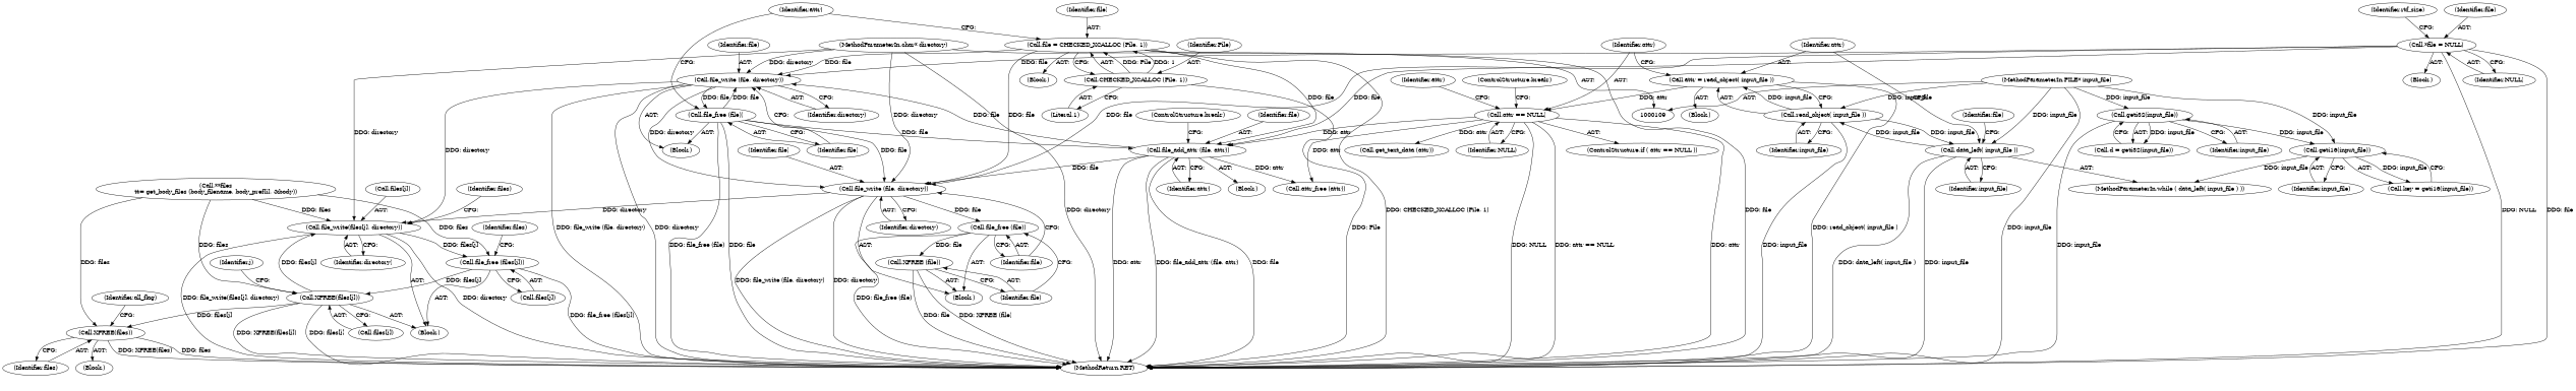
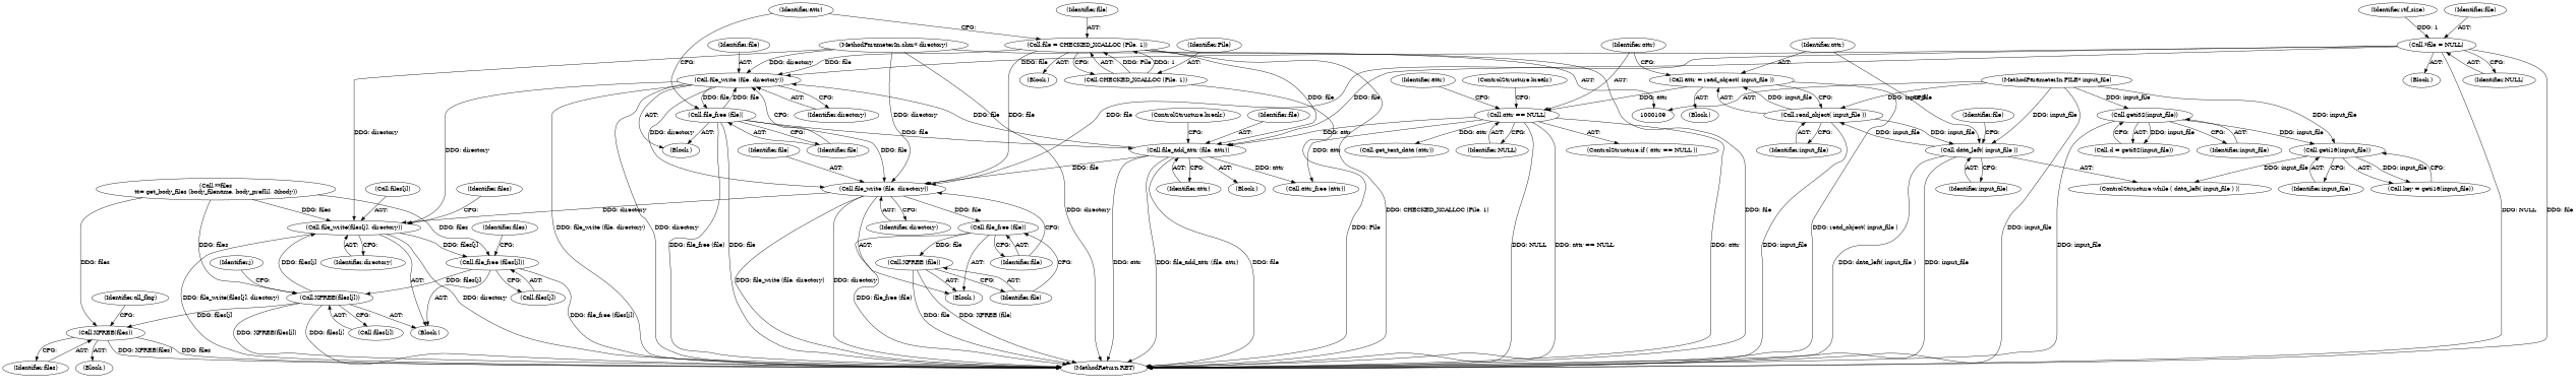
  digraph {
    n1 [label="(Call,file_write (file, directory))"]
    n2 [label="(Call,file_free (file))"]
    n3 [label="(Call,file_write(files[j], directory))"]
    n4 [label="(Identifier,directory)"]
    n5 [label="(MethodReturn,RET)"]
    n6 [label="(Block,)"]
    n7 [label="(Call,XFREE (file))"]
    n8 [label="(Identifier,file)"]
    n9 [label="(Call,file_free (files[j]))"]
    n10 [label="(Identifier,directory)"]
    n11 [label="(Block,)"]
    n12 [label="(Call,file_add_attr (file, attr))"]
    n13 [label="(Call,file_write (file, directory))"]
    n14 [label="(Block,)"]
    n15 [label="(Call,attr_free (attr))"]
    n16 [label="(Identifier,attr)"]
    n17 [label="(Call,file_free (file))"]
    n18 [label="(Block,)"]
    n19 [label="(Identifier,directory)"]
    n20 [label="(Call,file = CHECKED_XCALLOC (File, 1))"]
    n21 [label="(Call,CHECKED_XCALLOC (File, 1))"]
    n22 [label="(Block,)"]
-   n23 [label="(Literal,1)"]
    n24 [label="(Identifier,file)"]
    n25 [label="(Call,*file = NULL)"]
    n26 [label="(Identifier,NULL)"]
    n27 [label="(Block,)"]
    n28 [label="(MethodParameterIn,char* directory)"]
    1000109
    n30 [label="(Call,attr == NULL)"]
    n31 [label="(ControlStructure,if ( attr == NULL ))"]
    n32 [label="(Call,get_text_data (attr))"]
    n33 [label="(Identifier,NULL)"]
    n34 [label="(Call,attr = read_object( input_file ))"]
    n35 [label="(Call,read_object( input_file ))"]
    n36 [label="(Block,)"]
    n37 [label="(Call,data_left( input_file ))"]
    n38 [label="(Identifier,input_file)"]
    n39 [label="(Identifier,input_file)"]
-   n40 [label="(MethodParameterIn,while ( data_left( input_file ) ))"]
+   n40 [label="(ControlStructure,while ( data_left( input_file ) ))"]
    n41 [label="(Call,geti16(input_file))"]
    n42 [label="(Identifier,input_file)"]
    n43 [label="(Call,key = geti16(input_file))"]
    n44 [label="(Call,geti32(input_file))"]
    n45 [label="(Call,d = geti32(input_file))"]
    n46 [label="(Identifier,input_file)"]
    n47 [label="(MethodParameterIn,FILE* input_file)"]
    n48 [label="(Identifier,file)"]
    n49 [label="(Call,XFREE(files[j]))"]
    n50 [label="(Call,files[j])"]
    n51 [label="(Call,XFREE(files))"]
    n52 [label="(Call,files[j])"]
    n53 [label="(Identifier,files)"]
    n54 [label="(Block,)"]
    n55 [label="(Identifier,file)"]
    n56 [label="(ControlStructure,break;)"]
    n57 [label="(Identifier,rtf_size)"]
    n58 [label="(Identifier,j)"]
    n59 [label="(Call,files[j])"]
    n60 [label="(Identifier,File)"]
    n61 [label="(Identifier,files)"]
    n62 [label="(Identifier,all_flag)"]
    n63 [label="(Identifier,file)"]
    n64 [label="(Identifier,file)"]
    n65 [label="(Identifier,attr)"]
    n66 [label="(Identifier,attr)"]
    n67 [label="(Identifier,file)"]
    n68 [label="(Identifier,file)"]
    n69 [label="(Call,**files\n\t\t= get_body_files (body_filename, body_pref[i], &body))"]
    n70 [label="(ControlStructure,break;)"]
    n71 [label="(Identifier,files)"]
    n72 [label="(Identifier,file)"]
    n73 [label="(Identifier,attr)"]
    n74 [label="(Identifier,attr)"]
    n1 -> n2 [label="DDG: file"]
    n1 -> n3 [label="DDG: directory"]
    n1 -> n4 [label="CFG: "]
    n1 -> n5 [label="DDG: directory"]
    n1 -> n5 [label="DDG: file_write (file, directory)"]
    n1 -> n6 [label="AST: "]
    n2 -> n5 [label="DDG: file_free (file)"]
    n2 -> n6 [label="AST: "]
    n2 -> n7 [label="DDG: file"]
    n2 -> n8 [label="CFG: "]
    n3 -> n5 [label="DDG: directory"]
    n3 -> n5 [label="DDG: file_write(files[j], directory)"]
    n3 -> n9 [label="DDG: files[j]"]
    n3 -> n10 [label="CFG: "]
    n3 -> n11 [label="AST: "]
    n4 -> n1 [label="AST: "]
    n7 -> n5 [label="DDG: XFREE (file)"]
    n7 -> n5 [label="DDG: file"]
    n7 -> n6 [label="AST: "]
    n7 -> n48 [label="CFG: "]
    n8 -> n1 [label="CFG: "]
    n8 -> n2 [label="AST: "]
    n9 -> n5 [label="DDG: file_free (files[j])"]
    n9 -> n11 [label="AST: "]
    n9 -> n49 [label="DDG: files[j]"]
    n9 -> n50 [label="CFG: "]
    n10 -> n3 [label="AST: "]
    n12 -> n1 [label="DDG: file"]
    n12 -> n5 [label="DDG: file"]
    n12 -> n5 [label="DDG: attr"]
    n12 -> n5 [label="DDG: file_add_attr (file, attr)"]
    n12 -> n13 [label="DDG: file"]
    n12 -> n14 [label="AST: "]
    n12 -> n15 [label="DDG: attr"]
    n12 -> n16 [label="CFG: "]
    n13 -> n1 [label="DDG: directory"]
    n13 -> n3 [label="DDG: directory"]
    n13 -> n5 [label="DDG: file_write (file, directory)"]
    n13 -> n5 [label="DDG: directory"]
    n13 -> n17 [label="DDG: file"]
    n13 -> n18 [label="AST: "]
    n13 -> n19 [label="CFG: "]
    n16 -> n12 [label="AST: "]
    n17 -> n1 [label="DDG: file"]
    n17 -> n5 [label="DDG: file_free (file)"]
    n17 -> n5 [label="DDG: file"]
    n17 -> n12 [label="DDG: file"]
    n17 -> n13 [label="DDG: file"]
    n17 -> n18 [label="AST: "]
    n17 -> n24 [label="CFG: "]
    n19 -> n13 [label="AST: "]
    n20 -> n1 [label="DDG: file"]
    n20 -> n5 [label="DDG: CHECKED_XCALLOC (File, 1)"]
    n20 -> n5 [label="DDG: file"]
    n20 -> n12 [label="DDG: file"]
    n20 -> n13 [label="DDG: file"]
    n20 -> n21 [label="CFG: "]
    n20 -> n22 [label="AST: "]
    n21 -> n5 [label="DDG: File"]
    n21 -> n20 [label="AST: "]
    n21 -> n20 [label="DDG: File"]
    n21 -> n20 [label="DDG: 1"]
-   n21 -> n23 [label="CFG: "]
-   n23 -> n21 [label="AST: "]
    n24 -> n13 [label="CFG: "]
    n24 -> n17 [label="AST: "]
    n25 -> n1 [label="DDG: file"]
    n25 -> n5 [label="DDG: NULL"]
    n25 -> n5 [label="DDG: file"]
    n25 -> n12 [label="DDG: file"]
    n25 -> n13 [label="DDG: file"]
    n25 -> n26 [label="CFG: "]
    n25 -> n27 [label="AST: "]
    n26 -> n25 [label="AST: "]
    n28 -> n1 [label="DDG: directory"]
    n28 -> n3 [label="DDG: directory"]
    n28 -> n5 [label="DDG: directory"]
    n28 -> n13 [label="DDG: directory"]
    n28 -> 1000109 [label="AST: "]
    n30 -> n5 [label="DDG: NULL"]
    n30 -> n5 [label="DDG: attr == NULL"]
    n30 -> n5 [label="DDG: attr"]
    n30 -> n12 [label="DDG: attr"]
    n30 -> n15 [label="DDG: attr"]
    n30 -> n31 [label="AST: "]
    n30 -> n32 [label="DDG: attr"]
    n30 -> n33 [label="CFG: "]
    n33 -> n30 [label="AST: "]
    n34 -> n5 [label="DDG: read_object( input_file )"]
    n34 -> n30 [label="DDG: attr"]
    n34 -> n35 [label="CFG: "]
    n34 -> n36 [label="AST: "]
    n35 -> n5 [label="DDG: input_file"]
    n35 -> n34 [label="AST: "]
    n35 -> n34 [label="DDG: input_file"]
    n35 -> n37 [label="DDG: input_file"]
    n35 -> n38 [label="CFG: "]
    n37 -> n5 [label="DDG: data_left( input_file )"]
    n37 -> n5 [label="DDG: input_file"]
    n37 -> n35 [label="DDG: input_file"]
    n37 -> n39 [label="CFG: "]
    n37 -> n40 [label="AST: "]
    n38 -> n35 [label="AST: "]
    n39 -> n37 [label="AST: "]
    n41 -> n40 [label="DDG: input_file"]
    n41 -> n42 [label="CFG: "]
    n41 -> n43 [label="AST: "]
    n41 -> n43 [label="DDG: input_file"]
    n42 -> n41 [label="AST: "]
    n43 -> n41 [label="CFG: "]
    n44 -> n5 [label="DDG: input_file"]
    n44 -> n41 [label="DDG: input_file"]
    n44 -> n45 [label="AST: "]
    n44 -> n45 [label="DDG: input_file"]
    n44 -> n46 [label="CFG: "]
    n45 -> n44 [label="CFG: "]
    n46 -> n44 [label="AST: "]
    n47 -> n5 [label="DDG: input_file"]
    n47 -> 1000109 [label="AST: "]
    n47 -> n35 [label="DDG: input_file"]
    n47 -> n37 [label="DDG: input_file"]
    n47 -> n41 [label="DDG: input_file"]
    n47 -> n44 [label="DDG: input_file"]
    n48 -> n2 [label="CFG: "]
    n48 -> n7 [label="AST: "]
    n49 -> n3 [label="DDG: files[j]"]
    n49 -> n5 [label="DDG: XFREE(files[j])"]
    n49 -> n5 [label="DDG: files[j]"]
    n49 -> n11 [label="AST: "]
    n49 -> n51 [label="DDG: files[j]"]
    n49 -> n52 [label="CFG: "]
    n50 -> n9 [label="AST: "]
    n51 -> n5 [label="DDG: XFREE(files)"]
    n51 -> n5 [label="DDG: files"]
    n51 -> n53 [label="CFG: "]
    n51 -> n54 [label="AST: "]
    n52 -> n49 [label="AST: "]
    n53 -> n51 [label="AST: "]
    n55 -> n25 [label="AST: "]
    n56 -> n30 [label="CFG: "]
-   n57 -> n25 [label="CFG: "]
+   n57 -> n25 [label="DDG: 1"]
    n58 -> n49 [label="CFG: "]
    n59 -> n3 [label="AST: "]
    n60 -> n21 [label="AST: "]
    n61 -> n3 [label="CFG: "]
    n62 -> n51 [label="CFG: "]
    n63 -> n13 [label="AST: "]
    n64 -> n12 [label="AST: "]
    n65 -> n34 [label="AST: "]
    n65 -> n37 [label="CFG: "]
    n66 -> n30 [label="AST: "]
    n66 -> n34 [label="CFG: "]
    n67 -> n20 [label="AST: "]
    n68 -> n37 [label="CFG: "]
    n69 -> n3 [label="DDG: files"]
    n69 -> n9 [label="DDG: files"]
    n69 -> n49 [label="DDG: files"]
    n69 -> n51 [label="DDG: files"]
    n70 -> n12 [label="CFG: "]
    n71 -> n9 [label="CFG: "]
    n72 -> n1 [label="AST: "]
    n73 -> n17 [label="CFG: "]
    n73 -> n20 [label="CFG: "]
    n74 -> n30 [label="CFG: "]
  }
